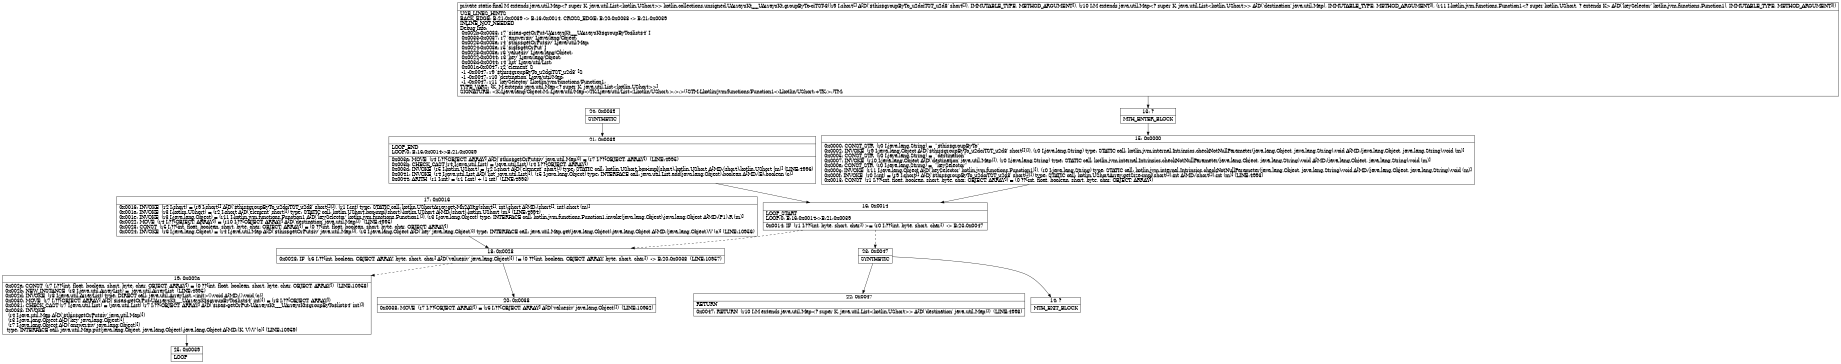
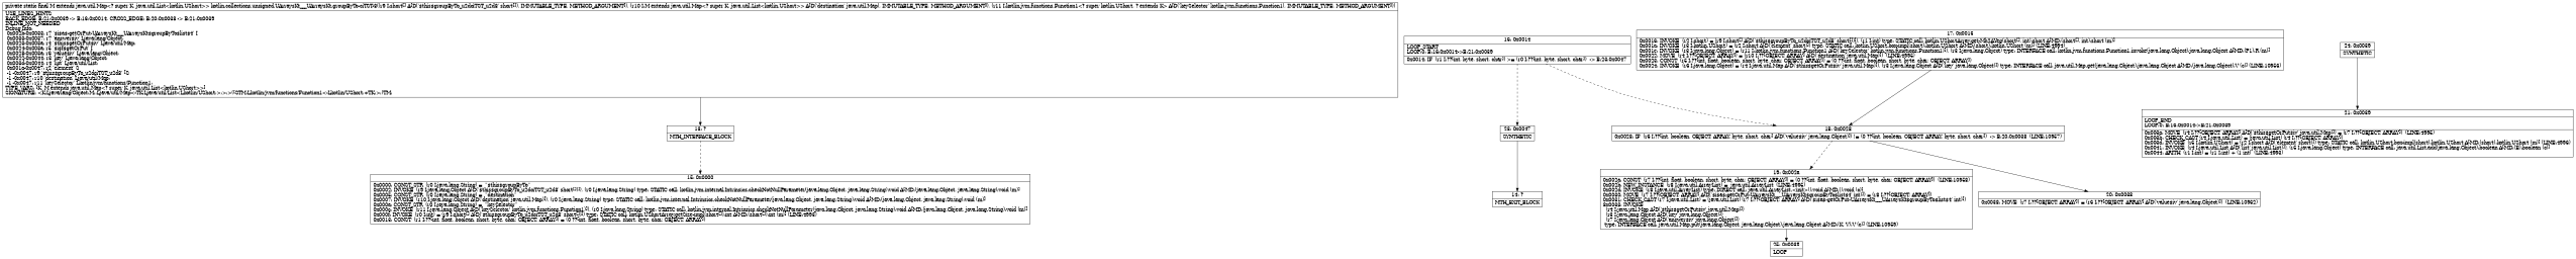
  digraph {
    node [shape=record]
-   n1 [label="{13\:\ ?|MTH_ENTER_BLOCK\l}"]
+   n1 [label="{13\:\ ?|MTH_INTERFACE_BLOCK\l}"]
    n2 [label="{15\:\ 0x0000|0x0000: CONST_STR  (r0 I:java.lang.String) =  \"$this$groupByTo\" \l0x0002: INVOKE  (r9 I:java.lang.Object A[D('$this$groupByTo_u2dciTST_u2d8' short[])]), (r0 I:java.lang.String) type: STATIC call: kotlin.jvm.internal.Intrinsics.checkNotNullParameter(java.lang.Object, java.lang.String):void A[MD:(java.lang.Object, java.lang.String):void (m)]\l0x0005: CONST_STR  (r0 I:java.lang.String) =  \"destination\" \l0x0007: INVOKE  (r10 I:java.lang.Object A[D('destination' java.util.Map)]), (r0 I:java.lang.String) type: STATIC call: kotlin.jvm.internal.Intrinsics.checkNotNullParameter(java.lang.Object, java.lang.String):void A[MD:(java.lang.Object, java.lang.String):void (m)]\l0x000a: CONST_STR  (r0 I:java.lang.String) =  \"keySelector\" \l0x000c: INVOKE  (r11 I:java.lang.Object A[D('keySelector' kotlin.jvm.functions.Function1)]), (r0 I:java.lang.String) type: STATIC call: kotlin.jvm.internal.Intrinsics.checkNotNullParameter(java.lang.Object, java.lang.String):void A[MD:(java.lang.Object, java.lang.String):void (m)]\l0x000f: INVOKE  (r0 I:int) = (r9 I:short[] A[D('$this$groupByTo_u2dciTST_u2d8' short[])]) type: STATIC call: kotlin.UShortArray.getSize\-impl(short[]):int A[MD:(short[]):int (m)] (LINE:4993)\l0x0013: CONST  (r1 I:??[int, float, boolean, short, byte, char, OBJECT, ARRAY]) = (0 ??[int, float, boolean, short, byte, char, OBJECT, ARRAY]) \l}"]
    n3 [label="{16\:\ 0x0014|LOOP_START\lLOOP:0: B:16:0x0014\-\>B:21:0x0039\l|0x0014: IF  (r1 I:??[int, byte, short, char]) \>= (r0 I:??[int, byte, short, char])  \-\> B:23:0x0047 \l}"]
    n4 [label="{23\:\ 0x0047|SYNTHETIC\l}"]
    n5 [label="{18\:\ 0x0028|0x0028: IF  (r6 I:??[int, boolean, OBJECT, ARRAY, byte, short, char] A[D('value$iv' java.lang.Object)]) != (0 ??[int, boolean, OBJECT, ARRAY, byte, short, char])  \-\> B:20:0x0038  (LINE:10957)\l}"]
    n6 [label="{17\:\ 0x0016|0x0016: INVOKE  (r2 I:short) = (r9 I:short[] A[D('$this$groupByTo_u2dciTST_u2d8' short[])]), (r1 I:int) type: STATIC call: kotlin.UShortArray.get\-Mh2AYeg(short[], int):short A[MD:(short[], int):short (m)]\l0x001a: INVOKE  (r3 I:kotlin.UShort) = (r2 I:short A[D('element' short)]) type: STATIC call: kotlin.UShort.box\-impl(short):kotlin.UShort A[MD:(short):kotlin.UShort (m)] (LINE:4994)\l0x001e: INVOKE  (r3 I:java.lang.Object) = (r11 I:kotlin.jvm.functions.Function1 A[D('keySelector' kotlin.jvm.functions.Function1)]), (r3 I:java.lang.Object) type: INTERFACE call: kotlin.jvm.functions.Function1.invoke(java.lang.Object):java.lang.Object A[MD:(P1):R (m)]\l0x0022: MOVE  (r4 I:??[OBJECT, ARRAY]) = (r10 I:??[OBJECT, ARRAY] A[D('destination' java.util.Map)])  (LINE:4995)\l0x0023: CONST  (r5 I:??[int, float, boolean, short, byte, char, OBJECT, ARRAY]) = (0 ??[int, float, boolean, short, byte, char, OBJECT, ARRAY]) \l0x0024: INVOKE  (r6 I:java.lang.Object) = (r4 I:java.util.Map A[D('$this$getOrPut$iv' java.util.Map)]), (r3 I:java.lang.Object A[D('key' java.lang.Object)]) type: INTERFACE call: java.util.Map.get(java.lang.Object):java.lang.Object A[MD:(java.lang.Object):V (c)] (LINE:10956)\l}"]
-   n7 [label="{22\:\ 0x0047|RETURN\l|0x0047: RETURN  (r10 I:M extends java.util.Map\<? super K, java.util.List\<kotlin.UShort\>\> A[D('destination' java.util.Map)])  (LINE:4998)\l}"]
    n8 [label="{14\:\ ?|MTH_EXIT_BLOCK\l}"]
-   n9 [label="{19\:\ 0x002a|0x002a: CONST  (r7 I:??[int, float, boolean, short, byte, char, OBJECT, ARRAY]) = (0 ??[int, float, boolean, short, byte, char, OBJECT, ARRAY])  (LINE:10958)\l0x002b: NEW_INSTANCE  (r8 I:java.util.ArrayList) =  java.util.ArrayList  (LINE:4995)\l0x002d: INVOKE  (r8 I:java.util.ArrayList) type: DIRECT call: java.util.ArrayList.\<init\>():void A[MD:():void (c)]\l0x0030: MOVE  (r7 I:??[OBJECT, ARRAY] A[D('$i$a$\-getOrPut\-UArraysKt___UArraysKt$groupByTo$list$4' int)]) = (r8 I:??[OBJECT, ARRAY]) \l0x0031: CHECK_CAST (r7 I:java.util.List) = (java.util.List) (r7 I:??[OBJECT, ARRAY] A[D('$i$a$\-getOrPut\-UArraysKt___UArraysKt$groupByTo$list$4' int)]) \l0x0033: INVOKE  \l  (r4 I:java.util.Map A[D('$this$getOrPut$iv' java.util.Map)])\l  (r3 I:java.lang.Object A[D('key' java.lang.Object)])\l  (r7 I:java.lang.Object A[D('answer$iv' java.lang.Object)])\l type: INTERFACE call: java.util.Map.put(java.lang.Object, java.lang.Object):java.lang.Object A[MD:(K, V):V (c)] (LINE:10959)\l}"]
+   n9 [label="{19\:\ 0x002a|0x002a: CONST  (r7 I:??[int, float, boolean, short, byte, char, OBJECT, ARRAY]) = (0 ??[int, float, boolean, short, byte, char, OBJECT, ARRAY])  (LINE:10958)\l0x002b: NEW_INSTANCE  (r8 I:java.util.ArrayList) =  java.util.ArrayList  (LINE:4995)\l0x002d: INVOKE  (r8 I:java.util.ArrayList) type: DIRECT call: java.util.ArrayList.\<init\>():void A[MD:():void (c)]\l0x0030: MOVE  (r7 I:??[OBJECT, ARRAY] A[D('$i$a$\-getOrPut\-UArraysKt___UArraysKt$groupByTo$list$4' int)]) = (r8 I:??[OBJECT, ARRAY]) \l0x0031: CHECK_CAST (r7 I:java.util.List) = (java.util.List) (r7 I:??[OBJECT, ARRAY] A[D('$i$a$\-getOrPut\-UArraysKt___UArraysKt$groupByTo$list$4' int)]) \l8x0033: INVOKE  \l  (r4 I:java.util.Map A[D('$this$getOrPut$iv' java.util.Map)])\l  (r3 I:java.lang.Object A[D('key' java.lang.Object)])\l  (r7 I:java.lang.Object A[D('answer$iv' java.lang.Object)])\l type: INTERFACE call: java.util.Map.put(java.lang.Object, java.lang.Object):java.lang.Object A[MD:(K, V):V (c)] (LINE:10959)\l}"]
    n10 [label="{20\:\ 0x0038|0x0038: MOVE  (r7 I:??[OBJECT, ARRAY]) = (r6 I:??[OBJECT, ARRAY] A[D('value$iv' java.lang.Object)])  (LINE:10962)\l}"]
    n11 [label="{25\:\ 0x0039|LOOP\l}"]
    n12 [label="{21\:\ 0x0039|LOOP_END\lLOOP:0: B:16:0x0014\-\>B:21:0x0039\l|0x003a: MOVE  (r4 I:??[OBJECT, ARRAY] A[D('$this$getOrPut$iv' java.util.Map)]) = (r7 I:??[OBJECT, ARRAY])  (LINE:4995)\l0x003b: CHECK_CAST (r4 I:java.util.List) = (java.util.List) (r4 I:??[OBJECT, ARRAY]) \l0x003d: INVOKE  (r5 I:kotlin.UShort) = (r2 I:short A[D('element' short)]) type: STATIC call: kotlin.UShort.box\-impl(short):kotlin.UShort A[MD:(short):kotlin.UShort (m)] (LINE:4996)\l0x0041: INVOKE  (r4 I:java.util.List A[D('list' java.util.List)]), (r5 I:java.lang.Object) type: INTERFACE call: java.util.List.add(java.lang.Object):boolean A[MD:(E):boolean (c)]\l0x0044: ARITH  (r1 I:int) = (r1 I:int) + (1 int)  (LINE:4993)\l}"]
    n13 [label="{24\:\ 0x0039|SYNTHETIC\l}"]
    n14 [label="{private static final M extends java.util.Map\<? super K, java.util.List\<kotlin.UShort\>\> kotlin.collections.unsigned.UArraysKt___UArraysKt.groupByTo\-ciTST\-8((r9 I:short[] A[D('$this$groupByTo_u2dciTST_u2d8' short[]), IMMUTABLE_TYPE, METHOD_ARGUMENT]), (r10 I:M extends java.util.Map\<? super K, java.util.List\<kotlin.UShort\>\> A[D('destination' java.util.Map), IMMUTABLE_TYPE, METHOD_ARGUMENT]), (r11 I:kotlin.jvm.functions.Function1\<? super kotlin.UShort, ? extends K\> A[D('keySelector' kotlin.jvm.functions.Function1), IMMUTABLE_TYPE, METHOD_ARGUMENT]))  | USE_LINES_HINTS\lBACK_EDGE: B:21:0x0039 \-\> B:16:0x0014, CROSS_EDGE: B:20:0x0038 \-\> B:21:0x0039\lINLINE_NOT_NEEDED\lDebug Info:\l  0x002b\-0x0033: r7 '$i$a$\-getOrPut\-UArraysKt___UArraysKt$groupByTo$list$4' I\l  0x0033\-0x0037: r7 'answer$iv' Ljava\/lang\/Object;\l  0x0023\-0x003a: r4 '$this$getOrPut$iv' Ljava\/util\/Map;\l  0x0024\-0x003a: r5 '$i$f$getOrPut' I\l  0x0028\-0x003a: r6 'value$iv' Ljava\/lang\/Object;\l  0x0022\-0x0044: r3 'key' Ljava\/lang\/Object;\l  0x003d\-0x0044: r4 'list' Ljava\/util\/List;\l  0x001a\-0x0047: r2 'element' S\l  \-1 \-0x0047: r9 '$this$groupByTo_u2dciTST_u2d8' [S\l  \-1 \-0x0047: r10 'destination' Ljava\/util\/Map;\l  \-1 \-0x0047: r11 'keySelector' Lkotlin\/jvm\/functions\/Function1;\lTYPE_VARS: [K, M extends java.util.Map\<? super K, java.util.List\<kotlin.UShort\>\>]\lSIGNATURE: \<K:Ljava\/lang\/Object;M::Ljava\/util\/Map\<\-TK;Ljava\/util\/List\<Lkotlin\/UShort;\>;\>;\>([STM;Lkotlin\/jvm\/functions\/Function1\<\-Lkotlin\/UShort;+TK;\>;)TM;\l}"]
-   n1 -> n2
-   n2 -> n3
+   n1 -> n2 [style=dashed]
    n3 -> n4 [style=dashed]
    n3 -> n5 [style=dashed]
-   n4 -> n7
    n4 -> n8
    n5 -> n9 [style=dashed]
    n5 -> n10
    n6 -> n5
    n9 -> n11
-   n12 -> n3
    n13 -> n12
    n14 -> n1
  }
